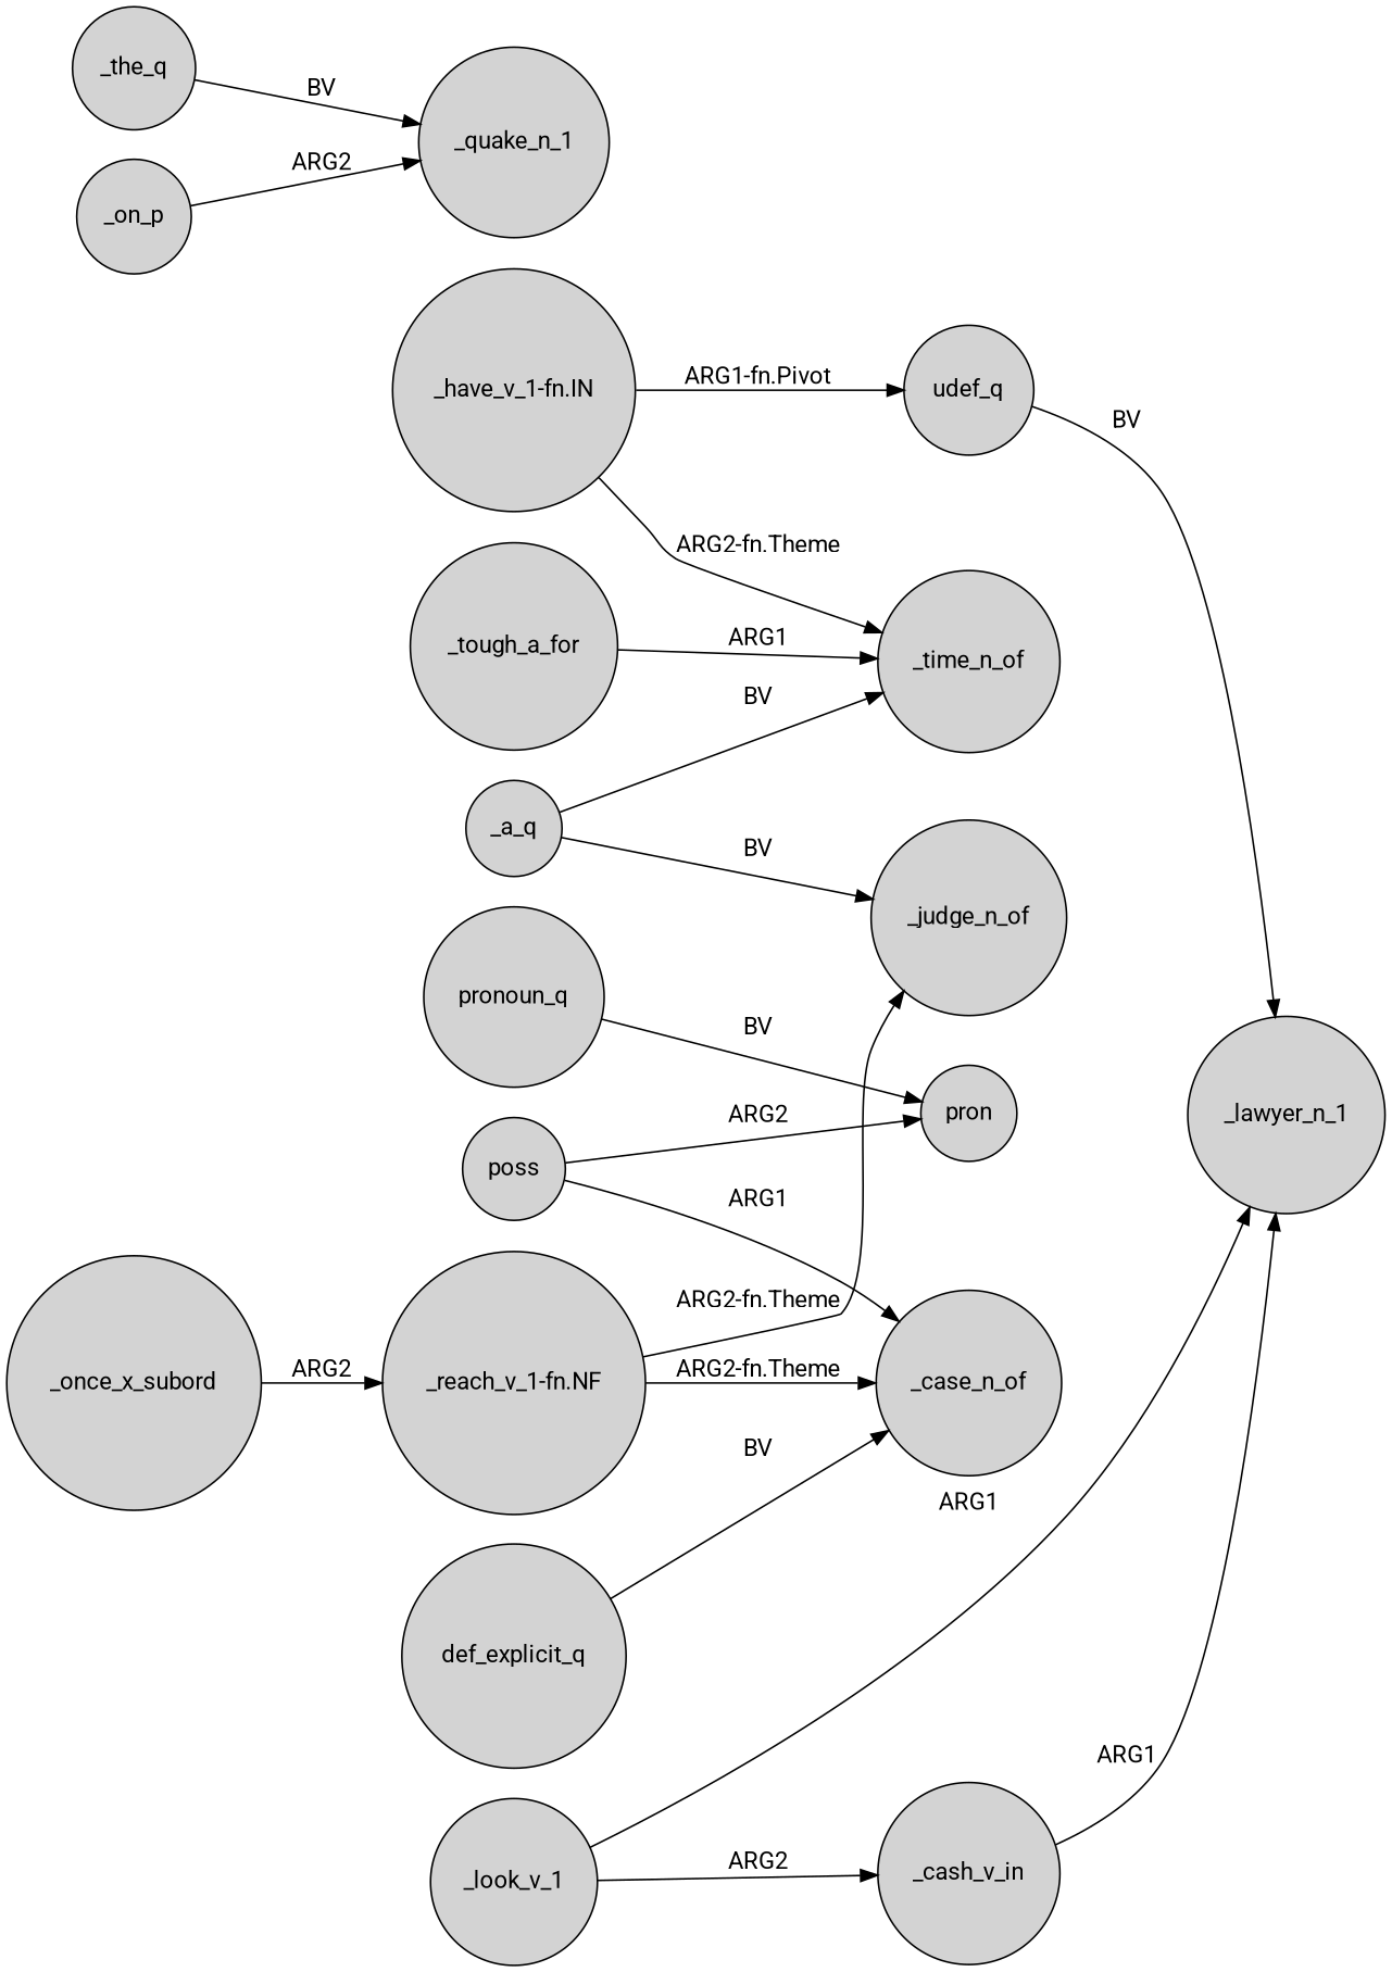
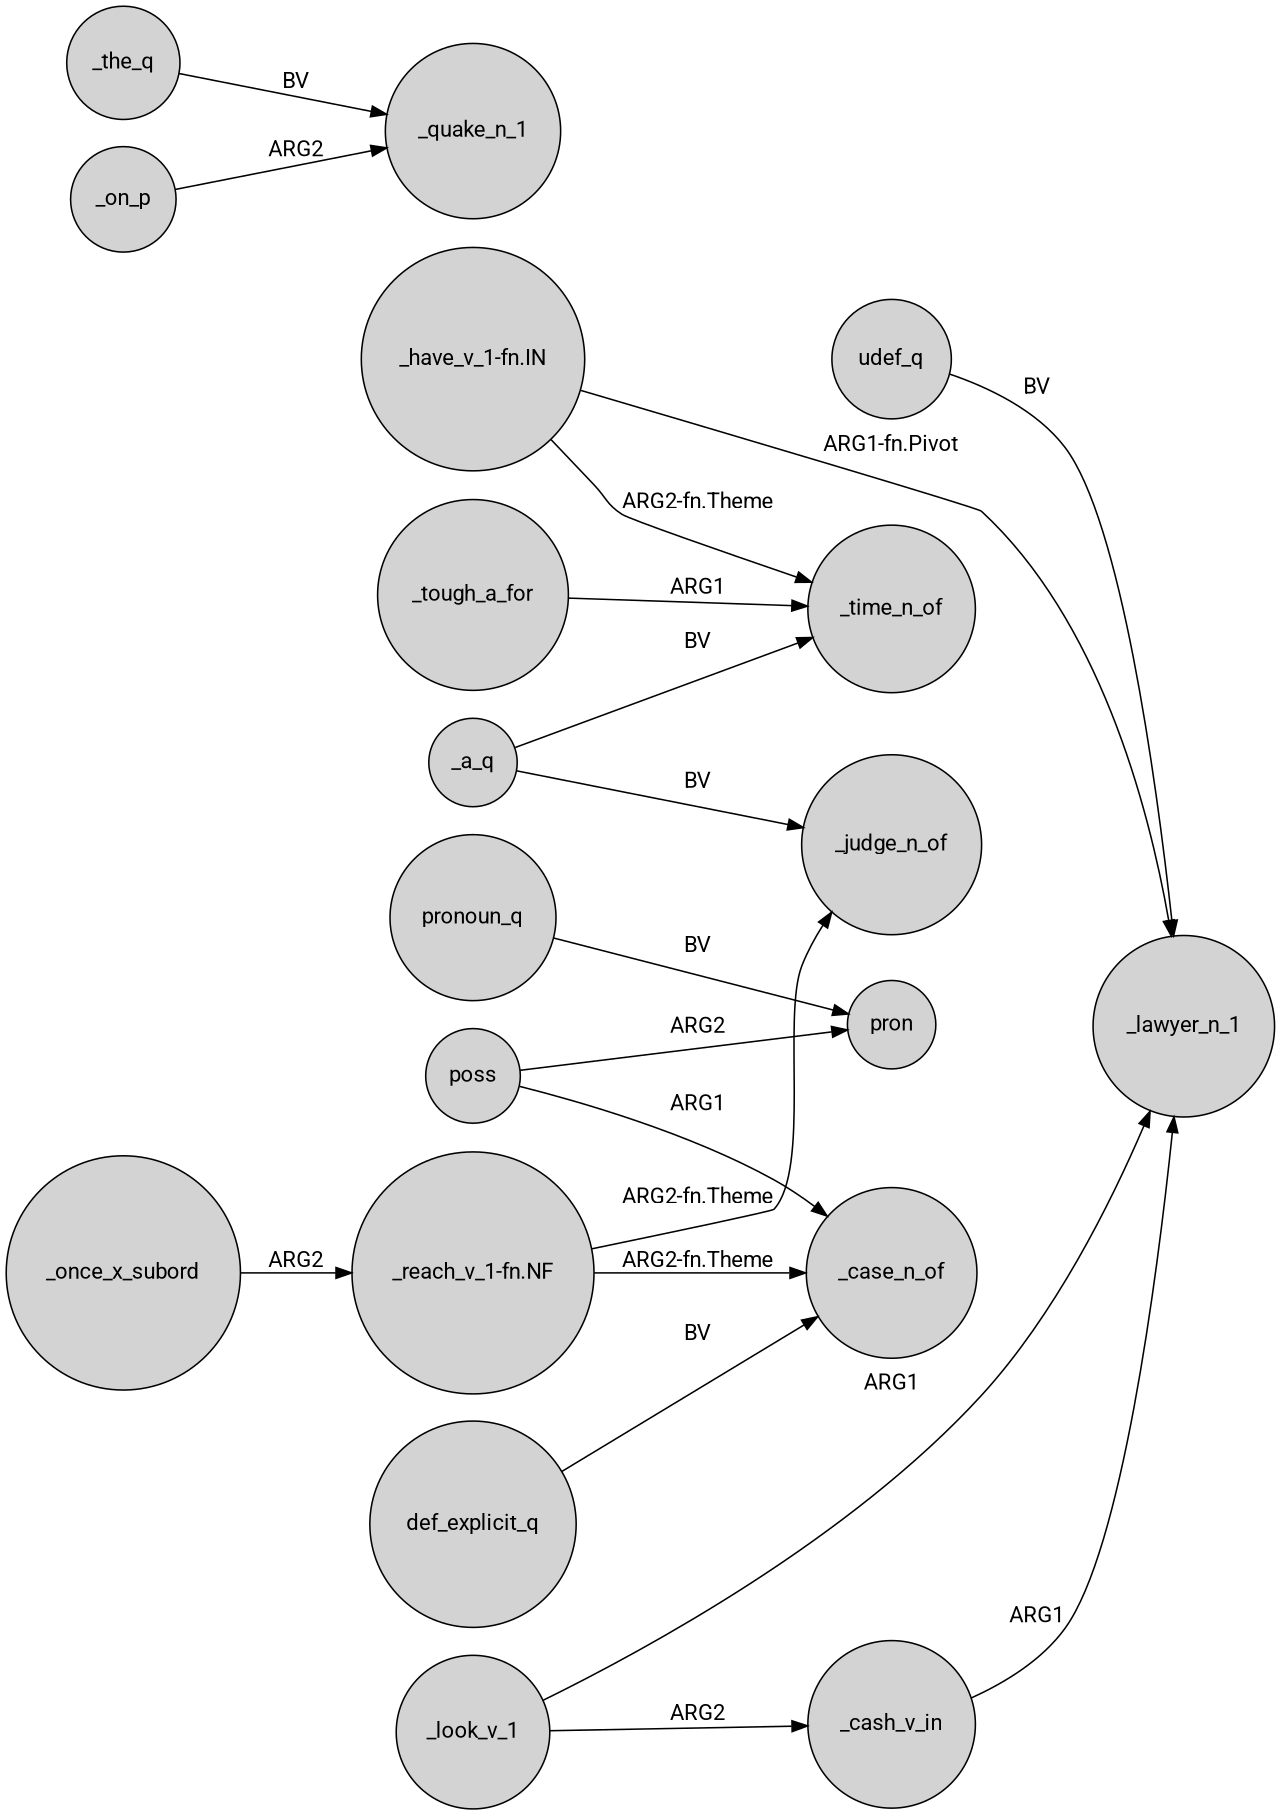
  digraph {
    fontname=Roboto
    rankdir=LR
    node [fontname=Roboto shape=circle style=filled]
    edge [fontname=Roboto]
    "_have_v_1-fn.IN"
    _time_n_of
    _lawyer_n_1
    poss
    pron
    _case_n_of
    "_reach_v_1-fn.NF"
    _judge_n_of
    _the_q
    _quake_n_1
    _once_x_subord
    _tough_a_for
    _a_q
    pronoun_q
    _cash_v_in
    udef_q
    _look_v_1
    _on_p
    def_explicit_q
    "_have_v_1-fn.IN" -> _time_n_of [label="ARG2-fn.Theme"]
-   "_have_v_1-fn.IN" -> udef_q [label="ARG1-fn.Pivot"]
+   "_have_v_1-fn.IN" -> _lawyer_n_1 [label="ARG1-fn.Pivot"]
    poss -> pron [label=ARG2]
    poss -> _case_n_of [label=ARG1]
    "_reach_v_1-fn.NF" -> _case_n_of [label="ARG2-fn.Theme"]
    "_reach_v_1-fn.NF" -> _judge_n_of [label="ARG2-fn.Theme"]
    _the_q -> _quake_n_1 [label=BV]
    _once_x_subord -> "_reach_v_1-fn.NF" [label=ARG2]
    _tough_a_for -> _time_n_of [label=ARG1]
    _a_q -> _time_n_of [label=BV]
    _a_q -> _judge_n_of [label=BV]
    pronoun_q -> pron [label=BV]
    _cash_v_in -> _lawyer_n_1 [label=ARG1]
    udef_q -> _lawyer_n_1 [label=BV]
    _look_v_1 -> _lawyer_n_1 [label=ARG1]
    _look_v_1 -> _cash_v_in [label=ARG2]
    _on_p -> _quake_n_1 [label=ARG2]
    def_explicit_q -> _case_n_of [label=BV]
  }
